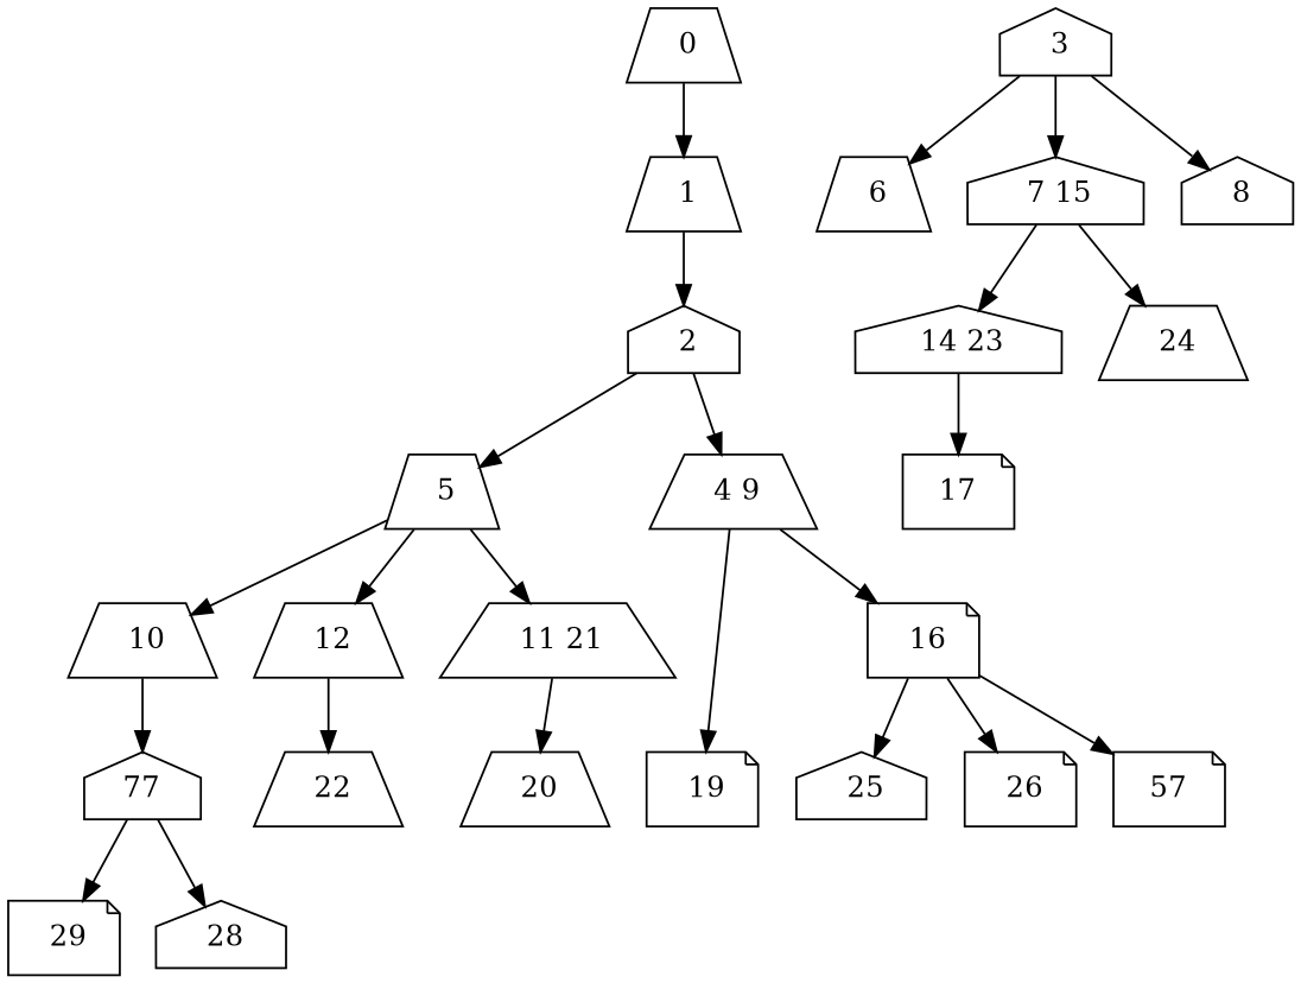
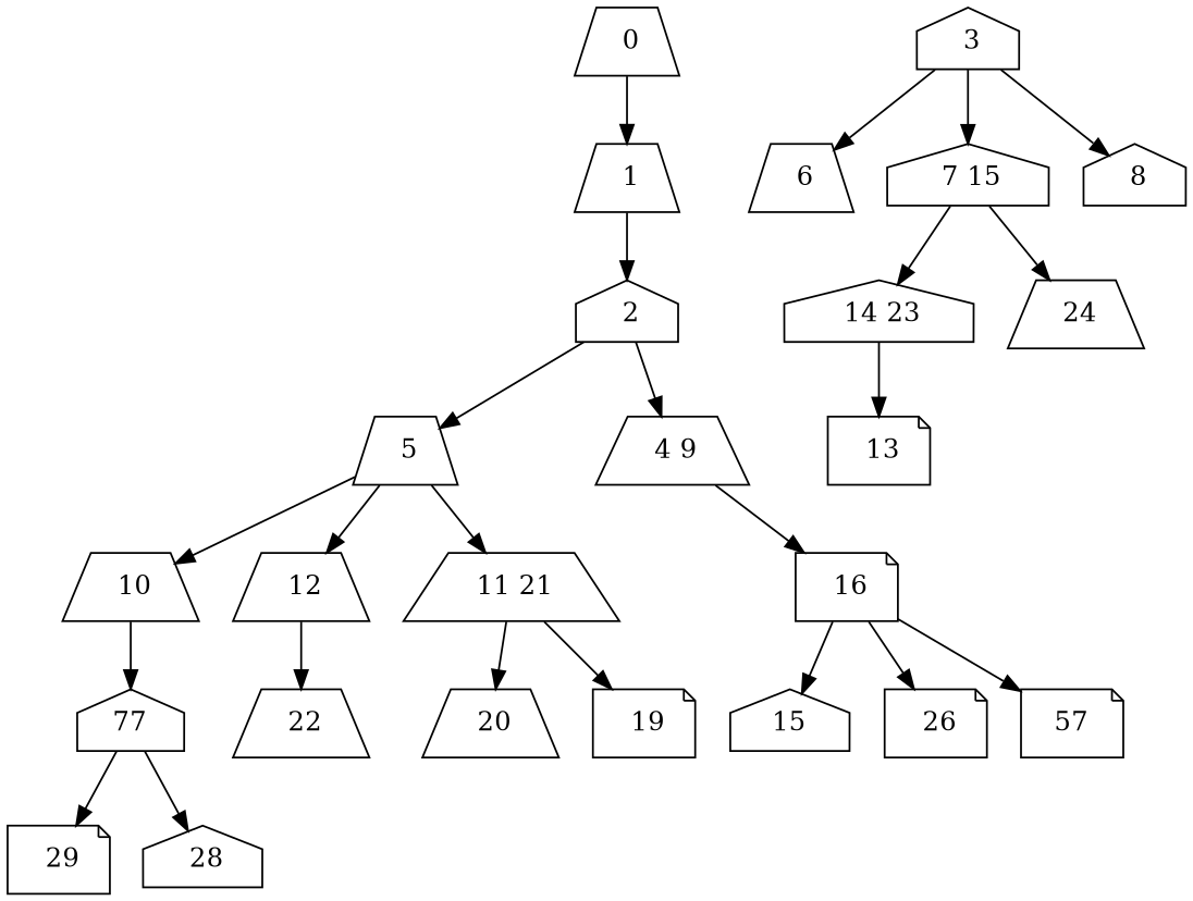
  digraph {
    node [shape=trapezium]
    " 0"
    " 1"
    " 2" [shape=house]
    " 5"
    " 4 9"
    " 3" [shape=house]
    " 6"
    " 7 15" [shape=house]
    " 8" [shape=house]
    " 10"
    " 12"
    " 11 21"
    " 16" [shape=note]
    " 14 23" [shape=house]
    " 24"
    n16 [label=77 shape=house]
    " 22"
    " 19" [shape=note]
    " 20"
-   " 25" [shape=house]
+   " 25" [shape=house label=15]
    " 26" [shape=note]
    n22 [label=57 shape=note]
-   " 13" [shape=note label=17]
+   " 13" [shape=note]
    " 29" [shape=note]
    " 28" [shape=house]
    " 0" -> " 1"
    " 1" -> " 2"
    " 2" -> " 5"
    " 2" -> " 4 9"
    " 5" -> " 10"
    " 5" -> " 12"
    " 5" -> " 11 21"
    " 4 9" -> " 16"
    " 3" -> " 6"
    " 3" -> " 7 15"
    " 3" -> " 8"
    " 7 15" -> " 14 23"
    " 7 15" -> " 24"
    " 10" -> n16
    " 12" -> " 22"
-   " 4 9" -> " 19"
+   " 11 21" -> " 19"
    " 11 21" -> " 20"
    " 16" -> " 25"
    " 16" -> " 26"
    " 16" -> n22
    " 14 23" -> " 13"
    n16 -> " 29"
    n16 -> " 28"
  }
